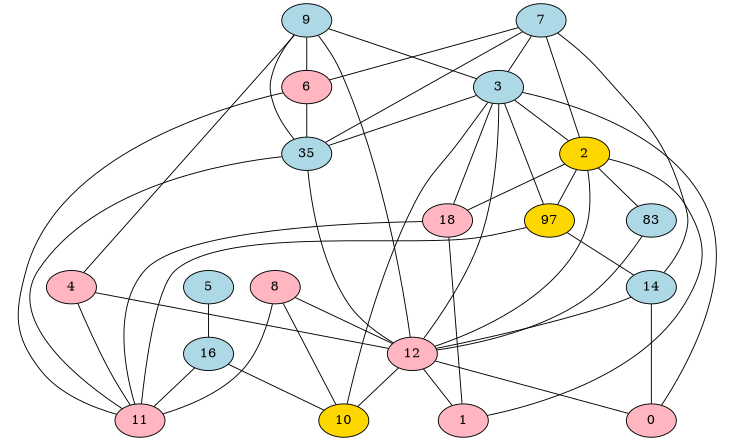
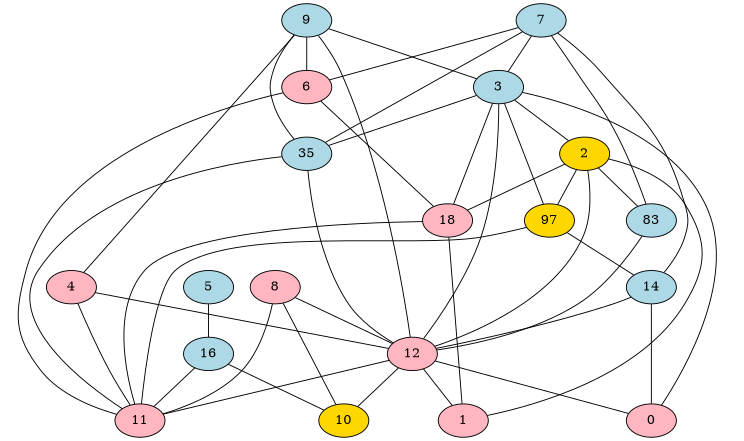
  digraph {
    node [fillcolor=lightblue style=filled]
    edge [color=black dir=none]
    5
    1 [fillcolor=lightpink]
    16
    14
    0 [fillcolor=lightpink]
    12 [fillcolor=lightpink]
    9
    4 [fillcolor=lightpink]
    6 [fillcolor=lightpink]
    3
    n11 [label=35]
    11 [fillcolor=lightpink]
    18 [fillcolor=lightpink]
    10 [fillcolor=gold]
    2 [fillcolor=gold]
    n16 [label=83]
    n17 [fillcolor=gold label=97]
    8 [fillcolor=lightpink]
    7
    subgraph sub_1 {
      5
      1
      16
      14
      0
      12
      9
      4
      6
      3
      n11
      11
      18
      10
      2
      n16
      n17
      8
      7
    }
    5 -> 16
    16 -> 11
    16 -> 10
    14 -> 0
    14 -> 12
    12 -> 1
    12 -> 0
+   12 -> 11
    12 -> 10
    9 -> 12
    9 -> 4
    9 -> 6
    9 -> 3
    9 -> n11
    4 -> 12
    4 -> 11
    6 -> 11
-   6 -> n11
+   6 -> 18
    3 -> 0
    3 -> 12
    3 -> n11
    3 -> 18
-   3 -> 10
    3 -> 2
    3 -> n17
    n11 -> 12
    n11 -> 11
    18 -> 1
    18 -> 11
    2 -> 1
    2 -> 12
    2 -> 18
    2 -> n16
    2 -> n17
    n16 -> 12
    n17 -> 14
    n17 -> 11
    8 -> 12
    8 -> 11
    8 -> 10
    7 -> 14
    7 -> 6
    7 -> 3
    7 -> n11
-   7 -> 2
+   7 -> n16
  }
